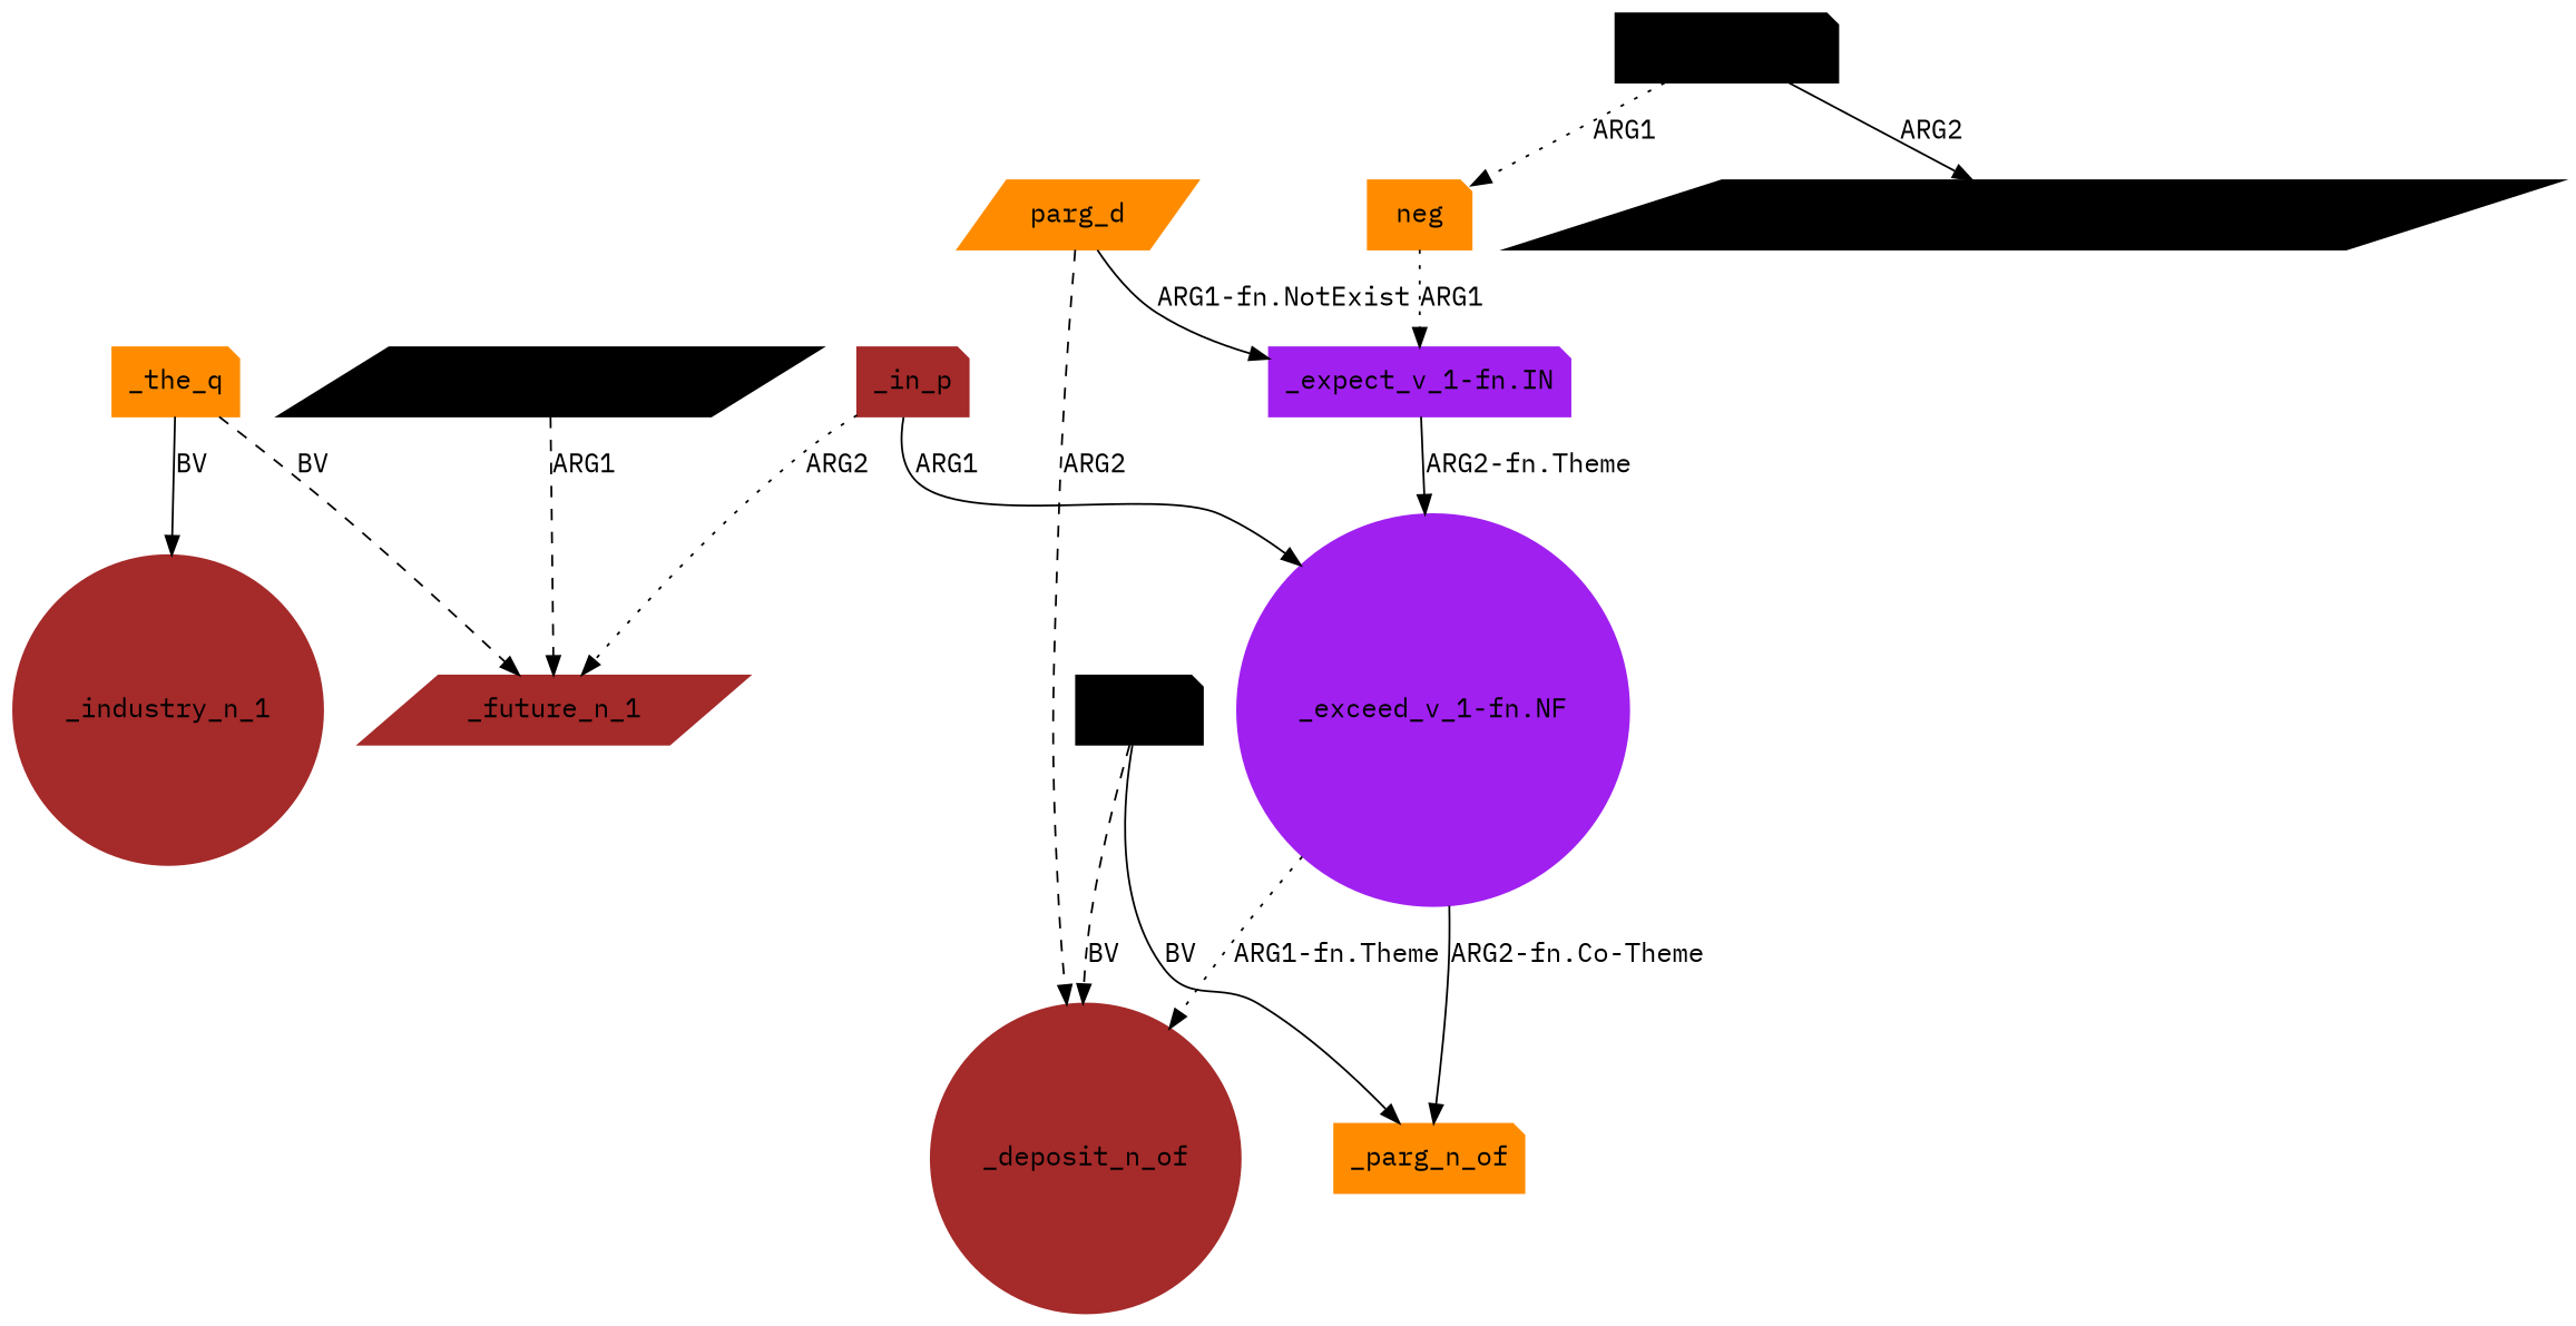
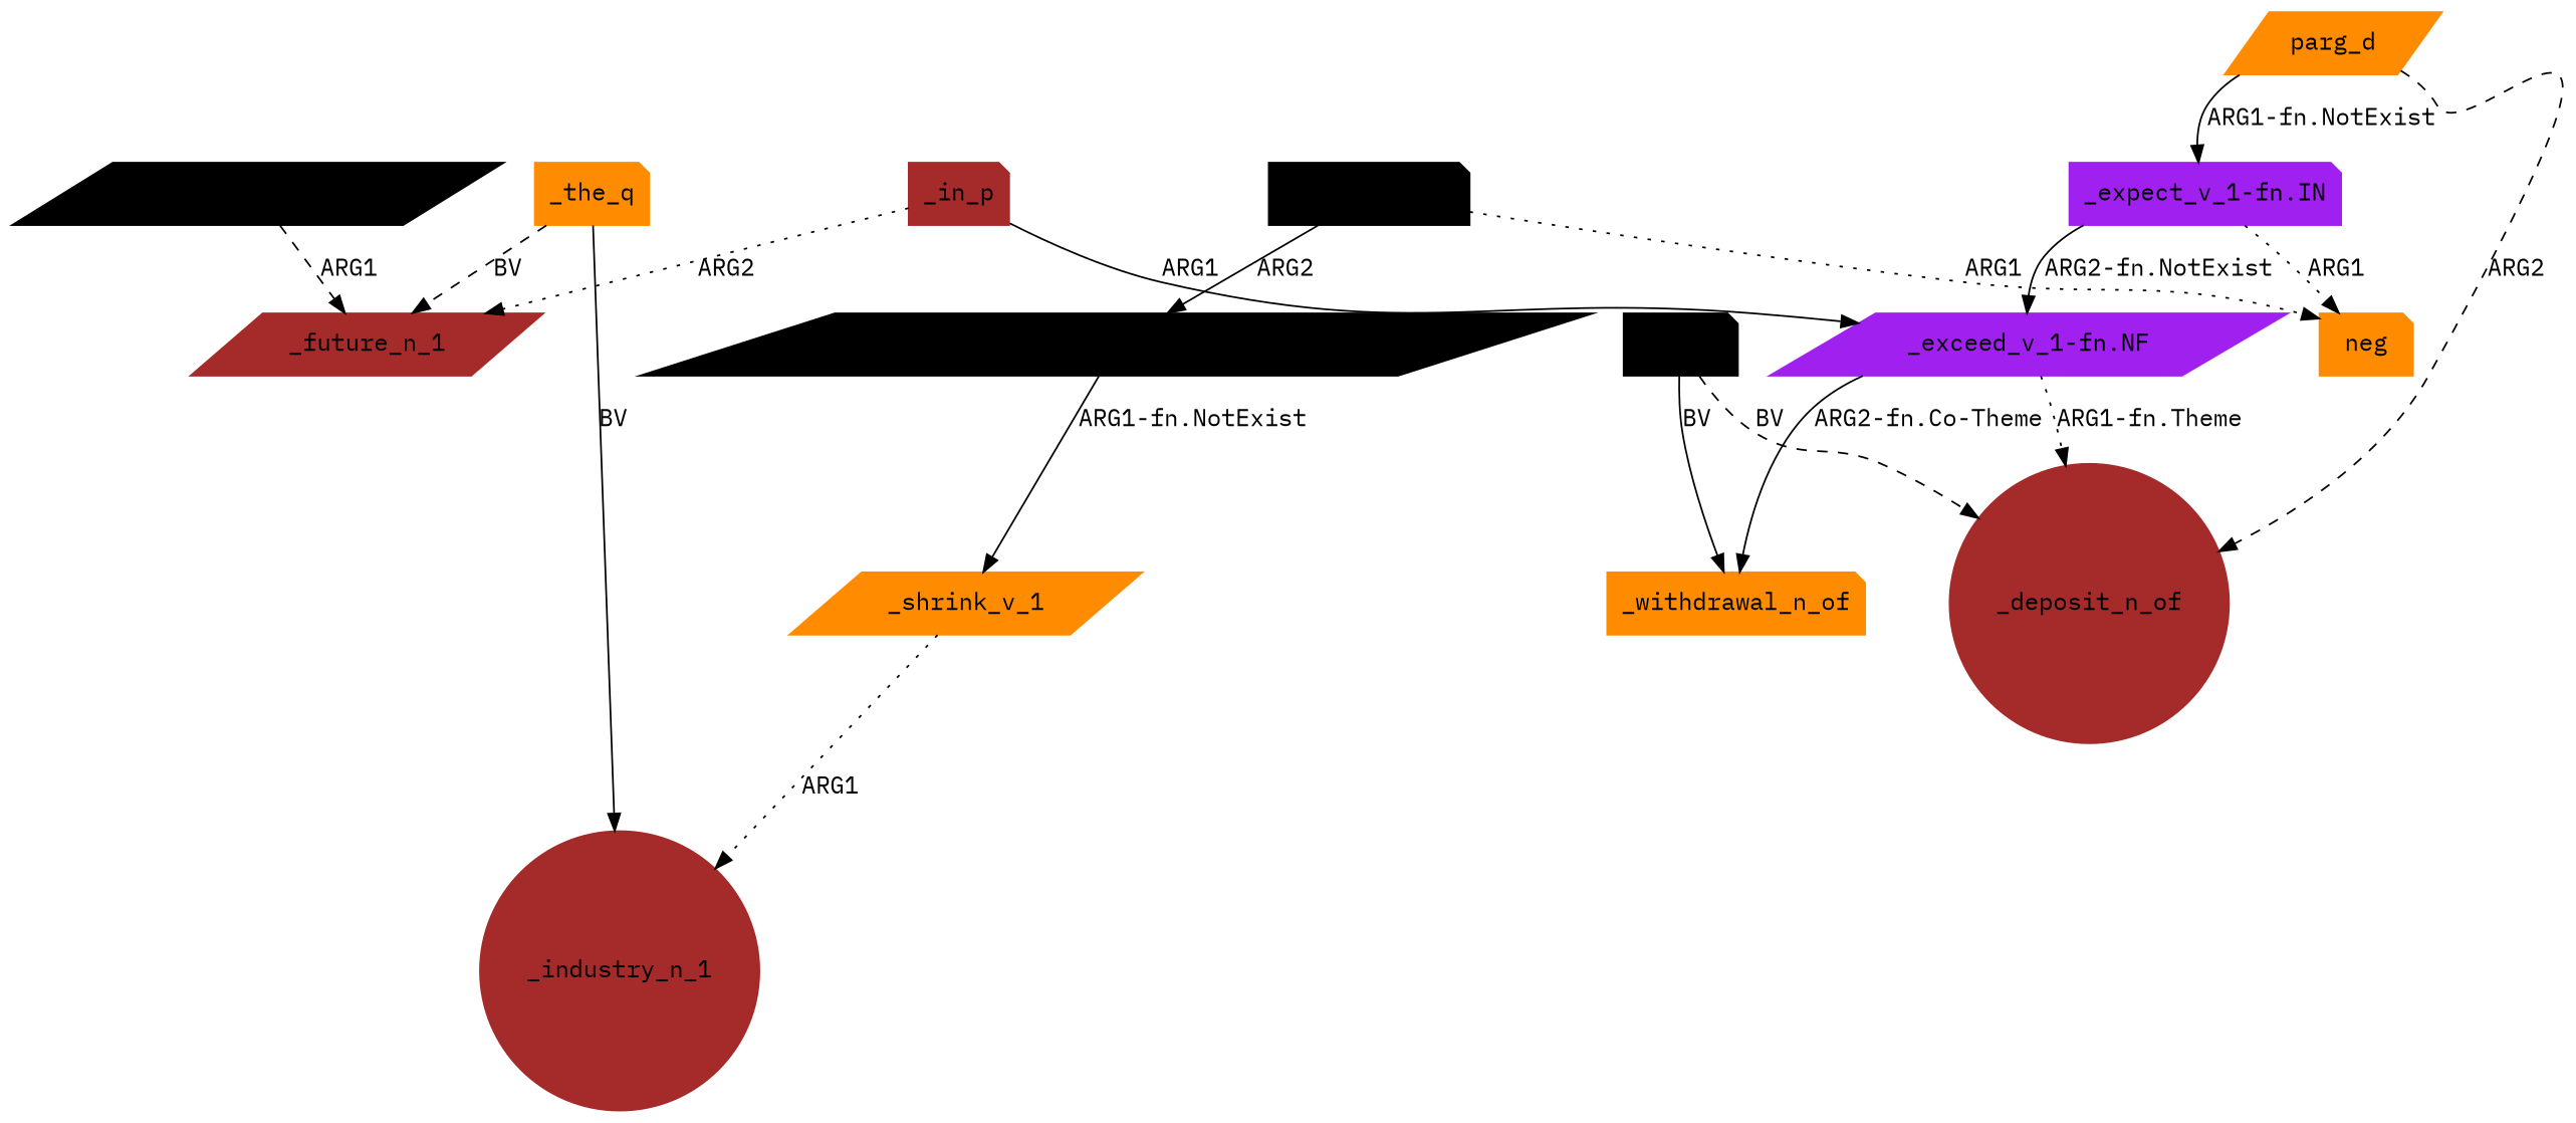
  digraph {
    fontname="IBM Plex Mono"
    node [color=darkorange fontname="IBM Plex Mono" shape=note style=filled]
    edge [fontname="IBM Plex Mono" style=solid]
    _in_p [color=brown]
    _future_n_1 [color=brown shape=parallelogram]
-   "_exceed_v_1-fn.NF" [color=purple shape=circle]
-   _withdrawal_n_of [label=_parg_n_of]
+   "_exceed_v_1-fn.NF" [color=purple shape=parallelogram]
+   _withdrawal_n_of
    _deposit_n_of [color=brown shape=circle]
    _as_x_subord [color=black]
    "_continue_v_2-fn.Process_continue" [color=black shape=parallelogram]
    neg
+   _shrink_v_1 [shape=parallelogram]
    "_expect_v_1-fn.IN" [color=purple]
    _industry_n_1 [color=brown shape=circle]
    udef_q [color=black]
    _the_q
    parg_d [shape=parallelogram]
    _foreseeable_a_1 [color=black shape=parallelogram]
    _in_p -> _future_n_1 [label=ARG2 style=dotted]
    _in_p -> "_exceed_v_1-fn.NF" [label=ARG1]
    "_exceed_v_1-fn.NF" -> _withdrawal_n_of [label="ARG2-fn.Co-Theme"]
    "_exceed_v_1-fn.NF" -> _deposit_n_of [label="ARG1-fn.Theme" style=dotted]
    _as_x_subord -> "_continue_v_2-fn.Process_continue" [label=ARG2]
    _as_x_subord -> neg [label=ARG1 style=dotted]
-   neg -> "_expect_v_1-fn.IN" [label=ARG1 style=dotted]
-   "_expect_v_1-fn.IN" -> "_exceed_v_1-fn.NF" [label="ARG2-fn.Theme"]
+   "_continue_v_2-fn.Process_continue" -> _shrink_v_1 [label="ARG1-fn.NotExist"]
+   "_expect_v_1-fn.IN" -> neg [label=ARG1 style=dotted]
+   _shrink_v_1 -> _industry_n_1 [label=ARG1 style=dotted]
+   "_expect_v_1-fn.IN" -> "_exceed_v_1-fn.NF" [label="ARG2-fn.NotExist"]
    udef_q -> _withdrawal_n_of [label=BV]
    udef_q -> _deposit_n_of [label=BV style=dashed]
    _the_q -> _future_n_1 [label=BV style=dashed]
    _the_q -> _industry_n_1 [label=BV]
    parg_d -> _deposit_n_of [label=ARG2 style=dashed]
    parg_d -> "_expect_v_1-fn.IN" [label="ARG1-fn.NotExist"]
    _foreseeable_a_1 -> _future_n_1 [label=ARG1 style=dashed]
  }
